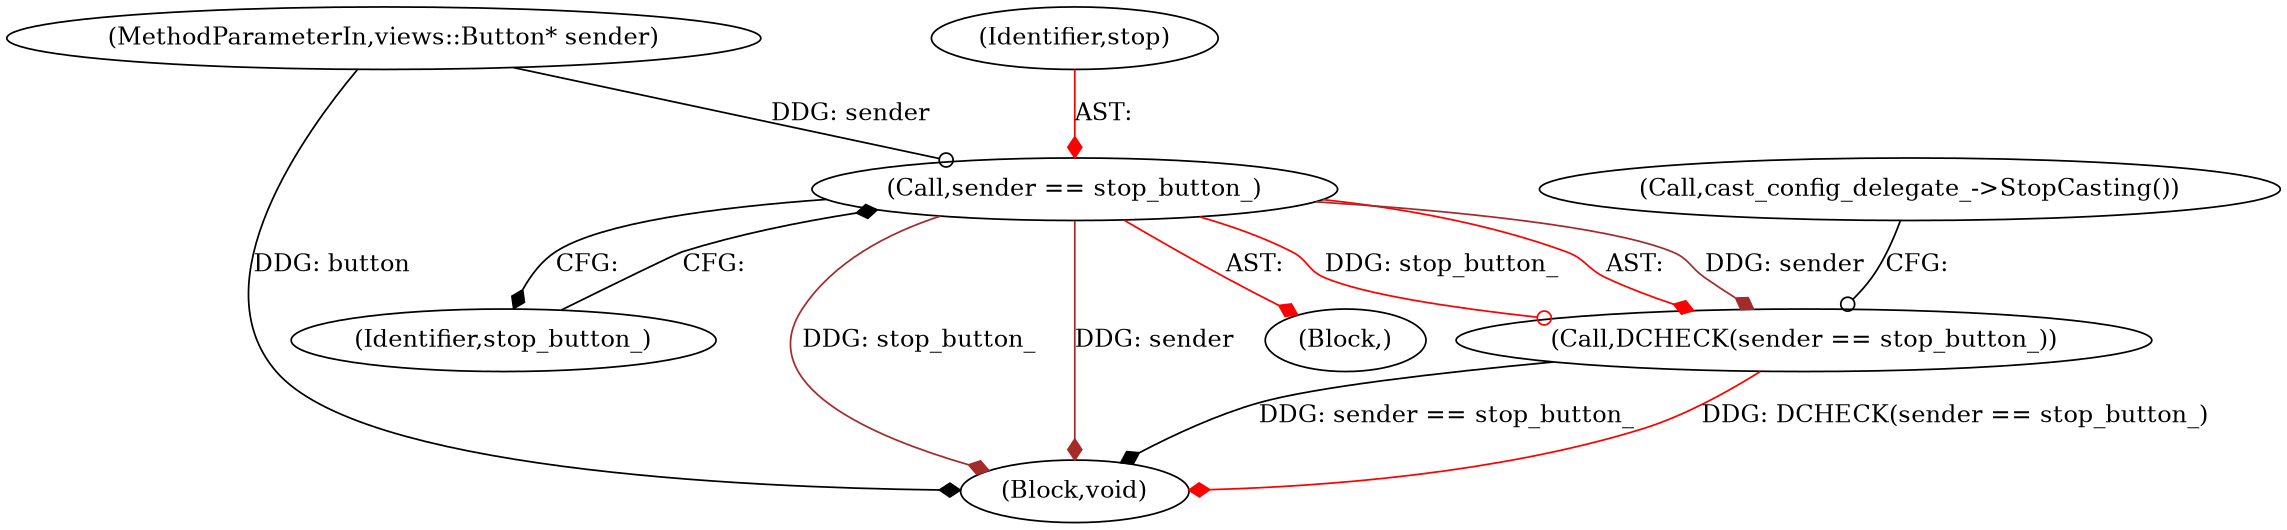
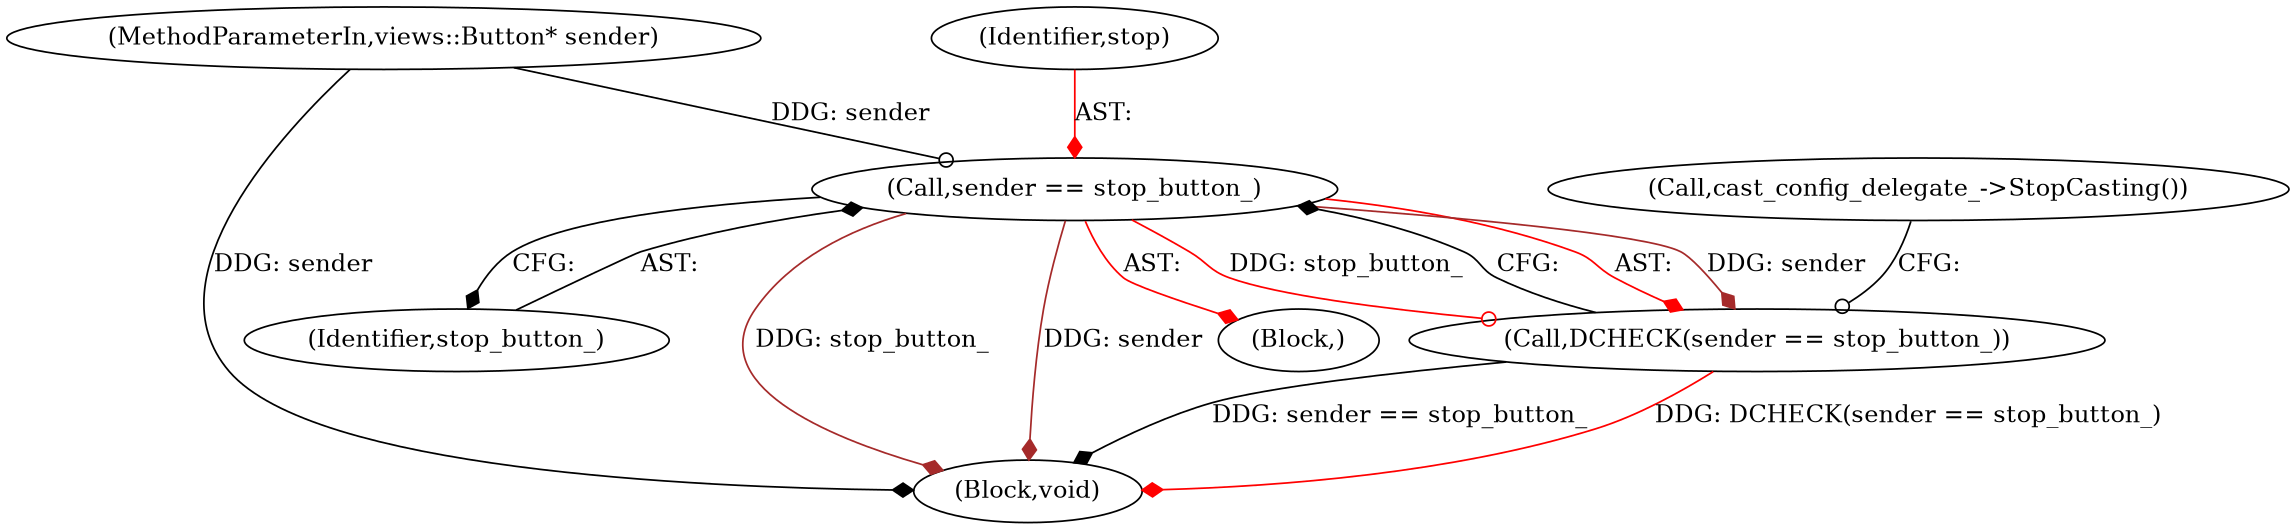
  digraph {
    edge [arrowhead=diamond color=black]
    n1 [label="(Call,sender == stop_button_)"]
    n2 [label="(Call,DCHECK(sender == stop_button_))"]
    n3 [label="(Identifier,stop_button_)"]
    n4 [label="(Block,void)"]
    n5 [label="(Block,)"]
    n6 [label="(MethodParameterIn,views::Button* sender)"]
    n7 [label="(Call,cast_config_delegate_->StopCasting())"]
    n8 [label="(Identifier,stop)"]
    n1 -> n2 [color=red label="AST: "]
    n1 -> n2 [color=brown label="DDG: sender"]
    n1 -> n2 [arrowhead=odot color=red label="DDG: stop_button_"]
    n1 -> n3 [label="CFG: "]
    n1 -> n4 [color=brown label="DDG: stop_button_"]
    n1 -> n4 [color=brown label="DDG: sender"]
    n1 -> n5 [color=red label="AST: "]
+   n2 -> n1 [label="CFG: "]
    n2 -> n4 [color=red label="DDG: DCHECK(sender == stop_button_)"]
    n2 -> n4 [label="DDG: sender == stop_button_"]
-   n3 -> n1 [label="CFG: "]
+   n3 -> n1 [label="AST: "]
    n6 -> n1 [arrowhead=odot label="DDG: sender"]
-   n6 -> n4 [label="DDG: button"]
+   n6 -> n4 [label="DDG: sender"]
    n7 -> n2 [arrowhead=odot label="CFG: "]
    n8 -> n1 [color=red label="AST: "]
  }
